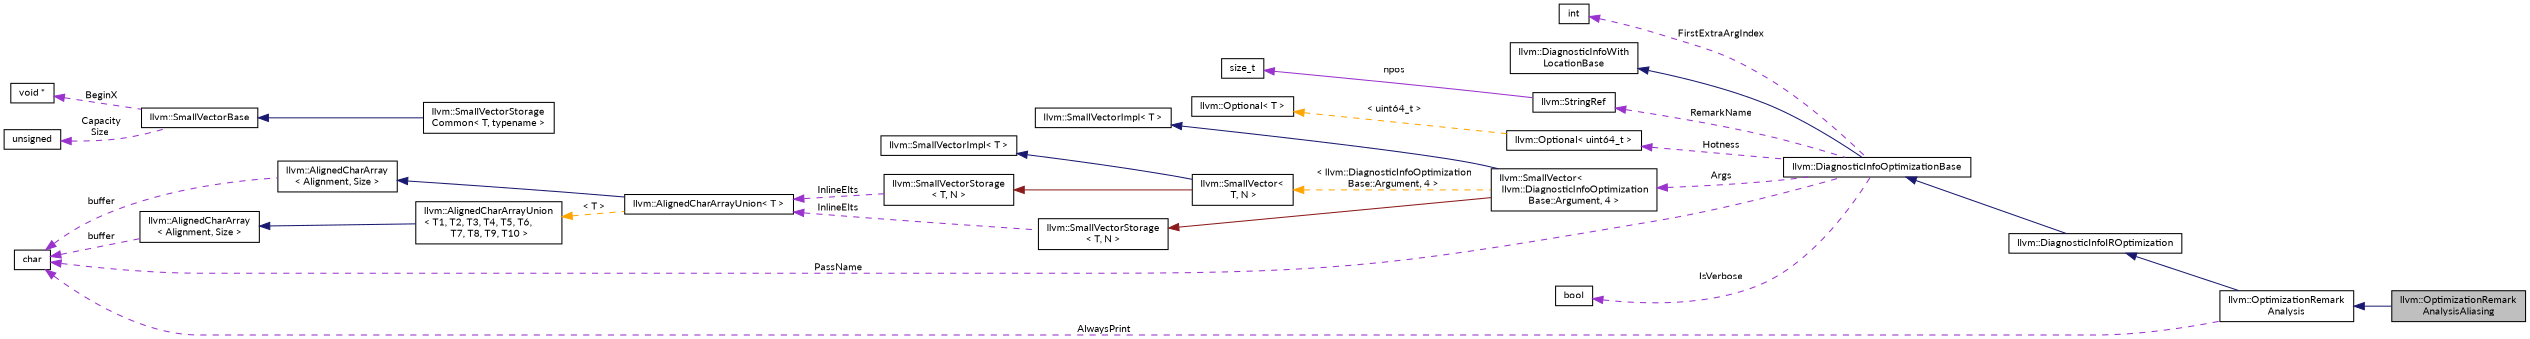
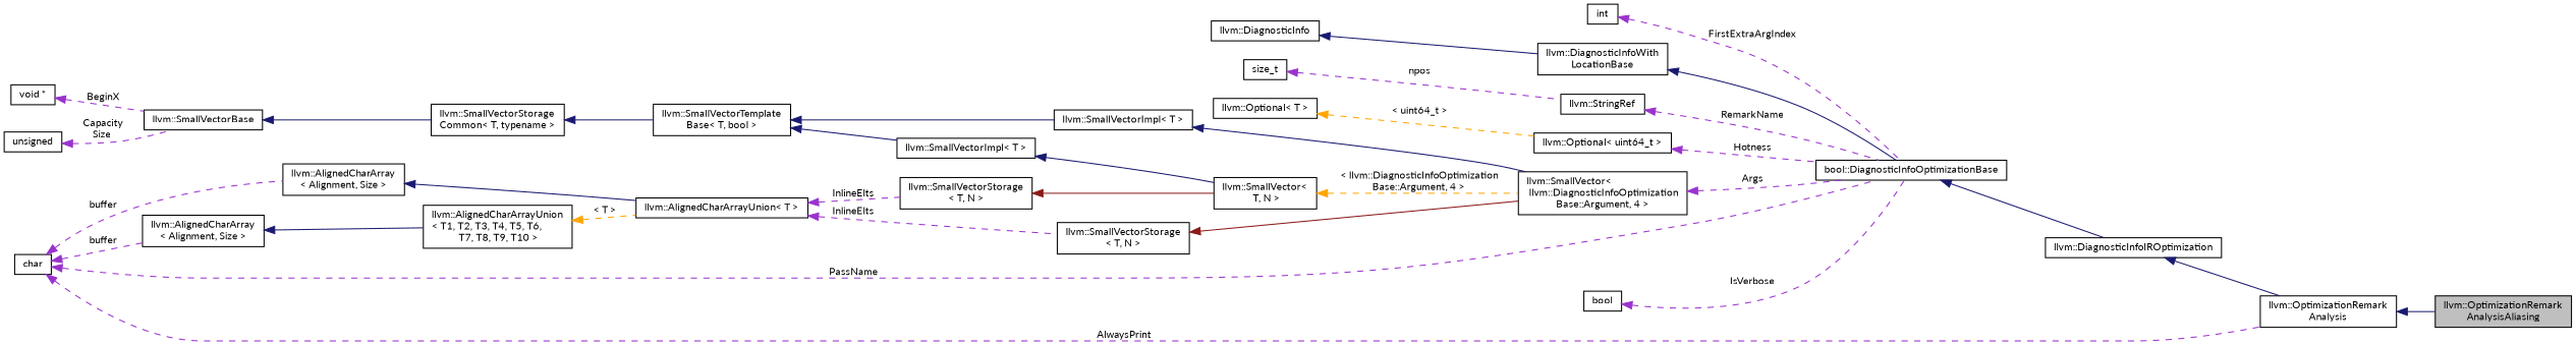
  digraph {
    fontname=Lato
    rankdir=LR
    node [color=black fontname=Lato fontsize=10 shape=box]
    edge [color=darkorchid3 dir=back fontname=Lato fontsize=10 labelfontname=Helvetica labelfontsize=10 style=dashed]
    n1 [fillcolor=grey75 fontcolor=black height=0.2 label="llvm::OptimizationRemark\lAnalysisAliasing" style=filled width=0.4]
    n2 [height=0.2 label="llvm::OptimizationRemark\lAnalysis" width=0.4]
    n3 [height=0.2 label="llvm::DiagnosticInfoIROptimization" width=0.4]
-   n4 [height=0.2 label="llvm::DiagnosticInfoOptimizationBase" width=0.4]
+   n4 [height=0.2 label="bool::DiagnosticInfoOptimizationBase" width=0.4]
    n5 [height=0.2 label="llvm::DiagnosticInfoWith\lLocationBase" width=0.4]
+   n6 [height=0.2 label="llvm::DiagnosticInfo" width=0.4]
    n7 [height=0.2 label=char width=0.4]
    n8 [height=0.2 label="llvm::AlignedCharArray\l\< Alignment, Size \>" width=0.4]
    n9 [height=0.2 label="llvm::AlignedCharArray\l\< Alignment, Size \>" width=0.4]
    n10 [height=0.2 label="llvm::AlignedCharArrayUnion\< T \>" width=0.4]
    n11 [height=0.2 label="llvm::AlignedCharArrayUnion\l\< T1, T2, T3, T4, T5, T6,\l T7, T8, T9, T10 \>" width=0.4]
    n12 [height=0.2 label="llvm::StringRef" width=0.4]
    n13 [height=0.2 label=size_t width=0.4]
    n14 [height=0.2 label="llvm::Optional\< uint64_t \>" width=0.4]
    n15 [height=0.2 label="llvm::Optional\< T \>" width=0.4]
    n16 [height=0.2 label="llvm::SmallVector\<\l llvm::DiagnosticInfoOptimization\lBase::Argument, 4 \>" width=0.4]
    n17 [height=0.2 label="llvm::SmallVectorImpl\< T \>" width=0.4]
+   n18 [height=0.2 label="llvm::SmallVectorTemplate\lBase\< T, bool \>" width=0.4]
    n19 [height=0.2 label="llvm::SmallVectorImpl\< T \>" width=0.4]
    n20 [height=0.2 label="llvm::SmallVector\<\l T, N \>" width=0.4]
    n21 [height=0.2 label="llvm::SmallVectorStorage\lCommon\< T, typename \>" width=0.4]
    n22 [height=0.2 label="llvm::SmallVectorBase" width=0.4]
    n23 [height=0.2 label="void *" width=0.4]
    n24 [height=0.2 label=unsigned width=0.4]
    n25 [height=0.2 label="llvm::SmallVectorStorage\l\< T, N \>" width=0.4]
    n26 [height=0.2 label="llvm::SmallVectorStorage\l\< T, N \>" width=0.4]
    n27 [height=0.2 label=bool width=0.4]
    n28 [height=0.2 label=int width=0.4]
    n2 -> n1 [color=midnightblue style=solid]
    n3 -> n2 [color=midnightblue style=solid]
    n4 -> n3 [color=midnightblue style=solid]
    n5 -> n4 [color=midnightblue style=solid]
+   n6 -> n5 [color=midnightblue style=solid]
    n7 -> n2 [label=" AlwaysPrint"]
    n7 -> n4 [label=" PassName"]
    n7 -> n8 [label=" buffer"]
    n7 -> n9 [label=" buffer"]
    n8 -> n10 [color=midnightblue style=solid]
    n9 -> n11 [color=midnightblue style=solid]
    n10 -> n25 [label=" InlineElts"]
    n10 -> n26 [label=" InlineElts"]
    n11 -> n10 [color=orange label=" \< T \>"]
    n12 -> n4 [label=" RemarkName"]
-   n13 -> n12 [label=" npos" style=solid]
+   n13 -> n12 [label=" npos"]
    n14 -> n4 [label=" Hotness"]
    n15 -> n14 [color=orange label=" \< uint64_t \>"]
    n16 -> n4 [label=" Args"]
    n17 -> n16 [color=midnightblue style=solid]
+   n18 -> n17 [color=midnightblue style=solid]
+   n18 -> n19 [color=midnightblue style=solid]
    n19 -> n20 [color=midnightblue style=solid]
    n20 -> n16 [color=orange label=" \< llvm::DiagnosticInfoOptimization\lBase::Argument, 4 \>"]
+   n21 -> n18 [color=midnightblue style=solid]
    n22 -> n21 [color=midnightblue style=solid]
    n23 -> n22 [label=" BeginX"]
    n24 -> n22 [label=" Capacity\nSize"]
    n25 -> n16 [color=firebrick4 style=solid]
    n26 -> n20 [color=firebrick4 style=solid]
    n27 -> n4 [label=" IsVerbose"]
    n28 -> n4 [label=" FirstExtraArgIndex"]
  }
